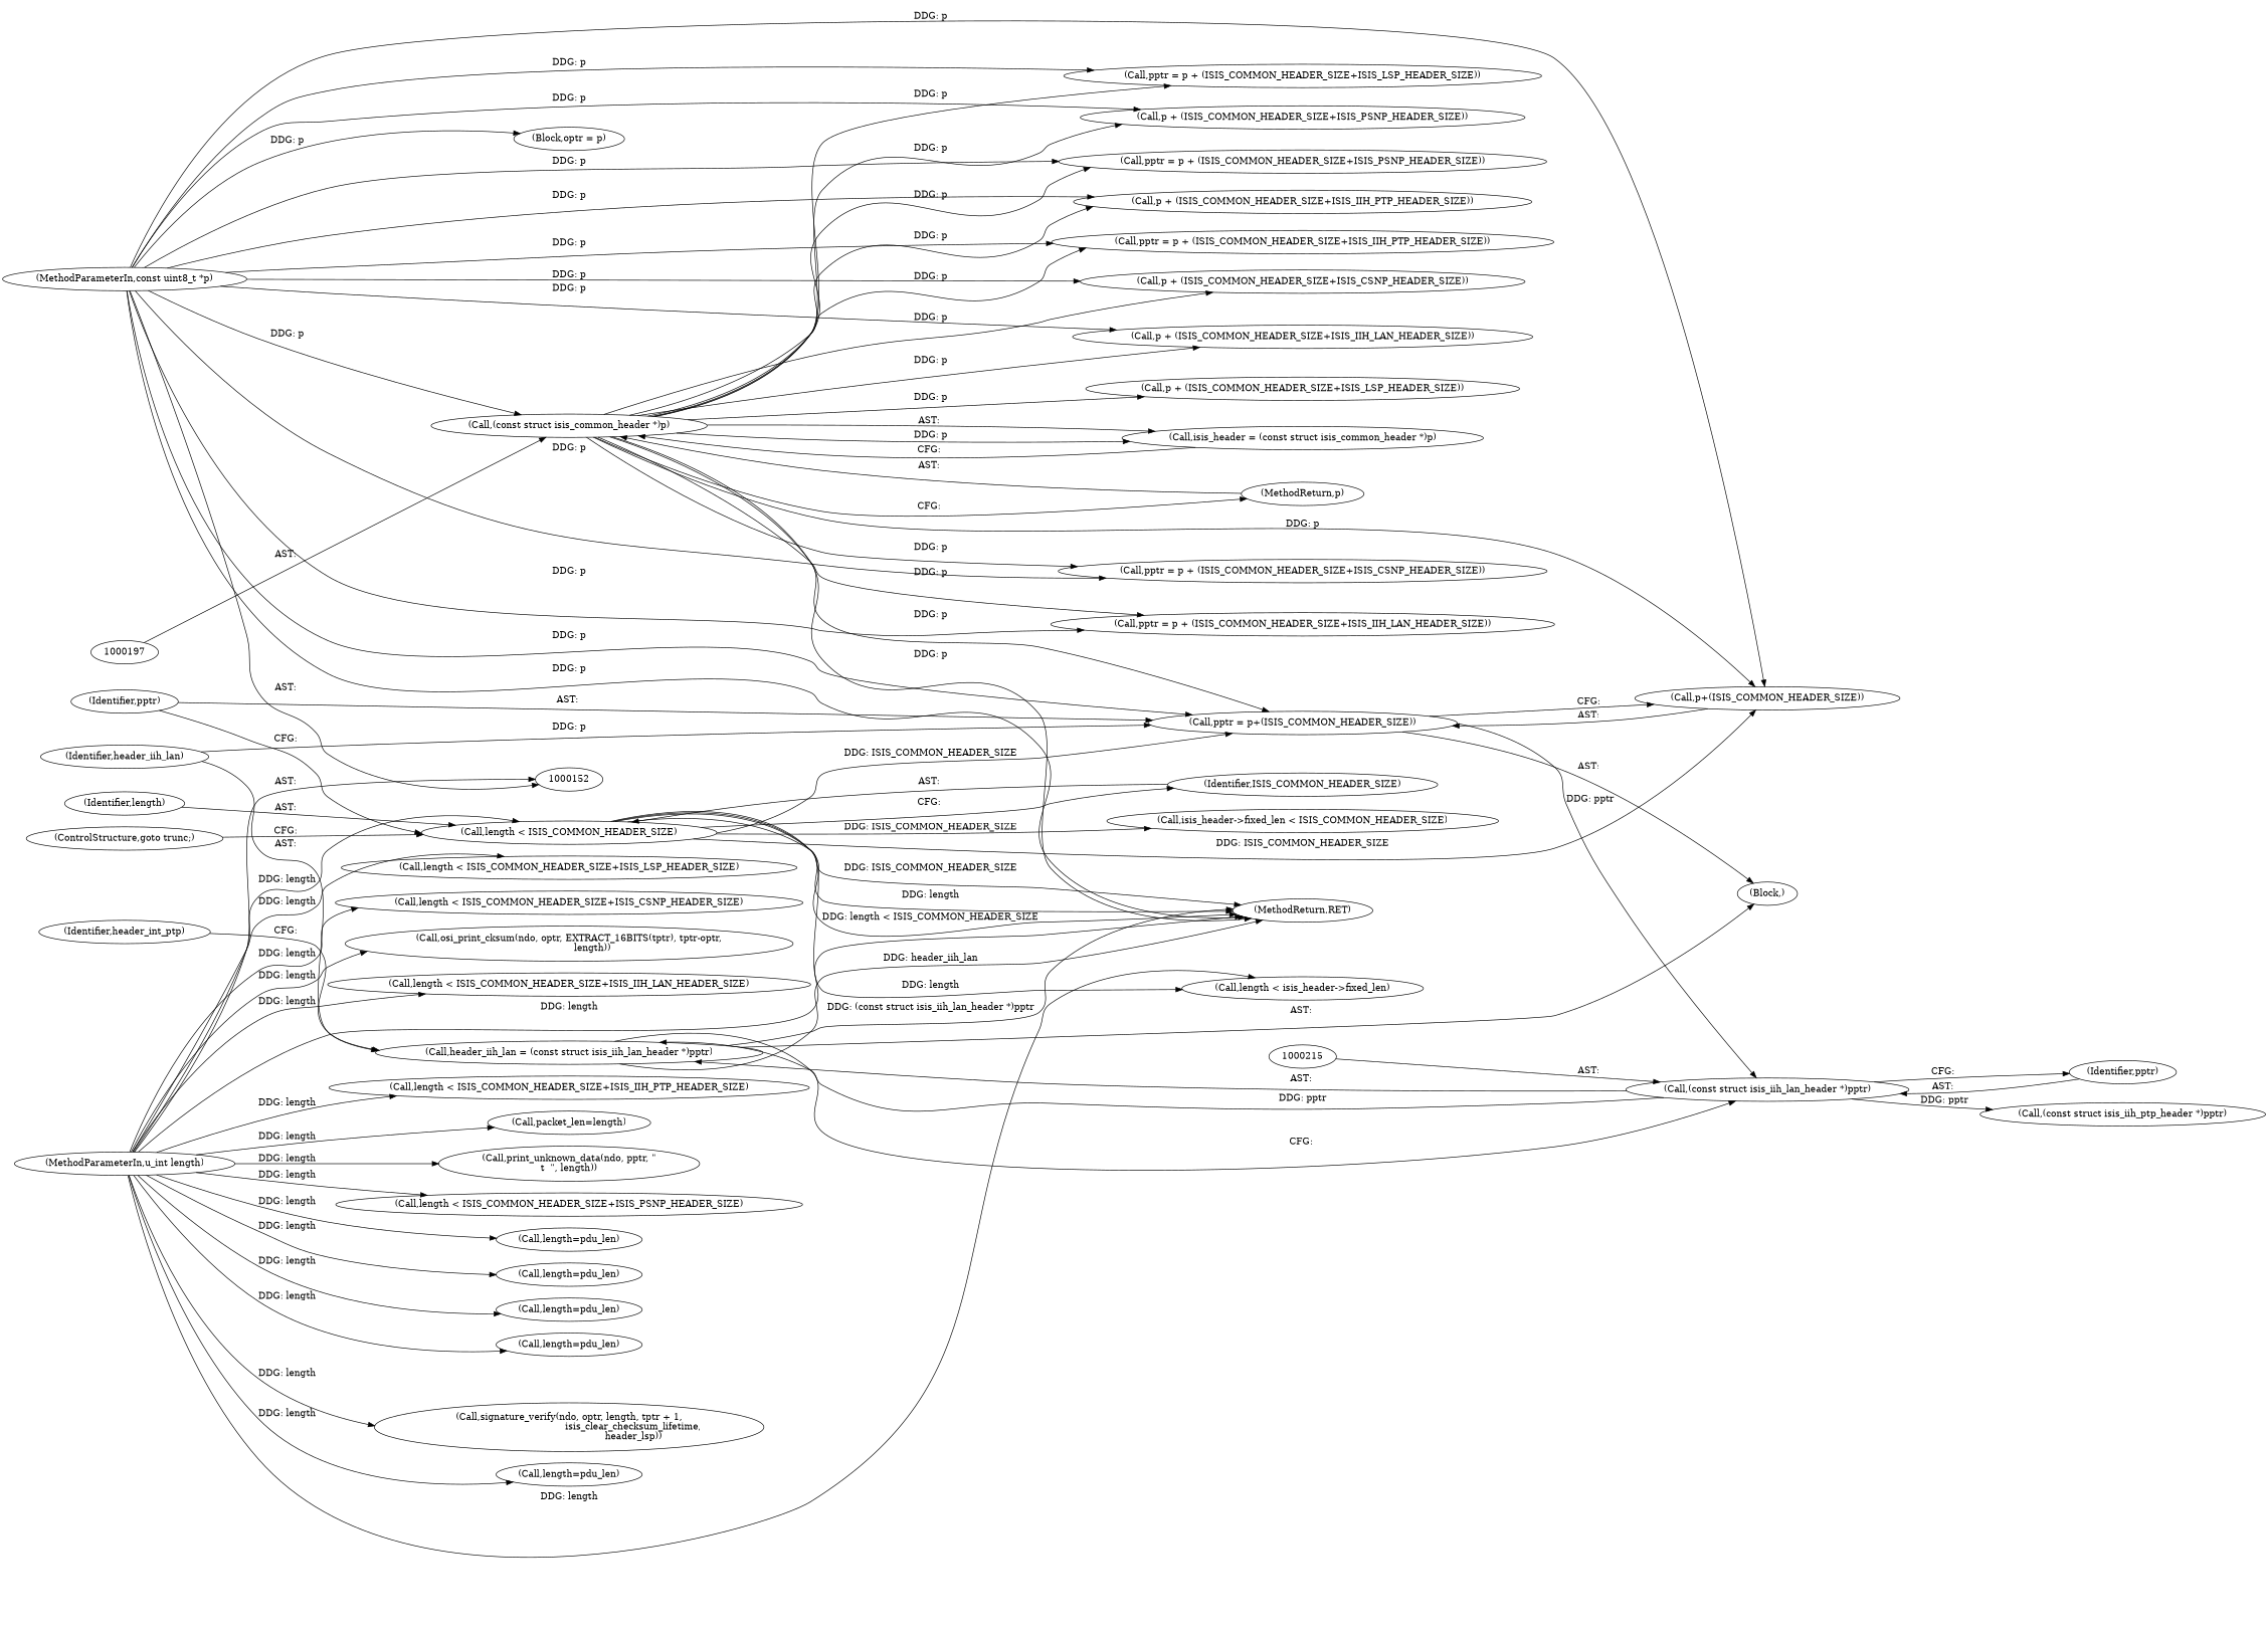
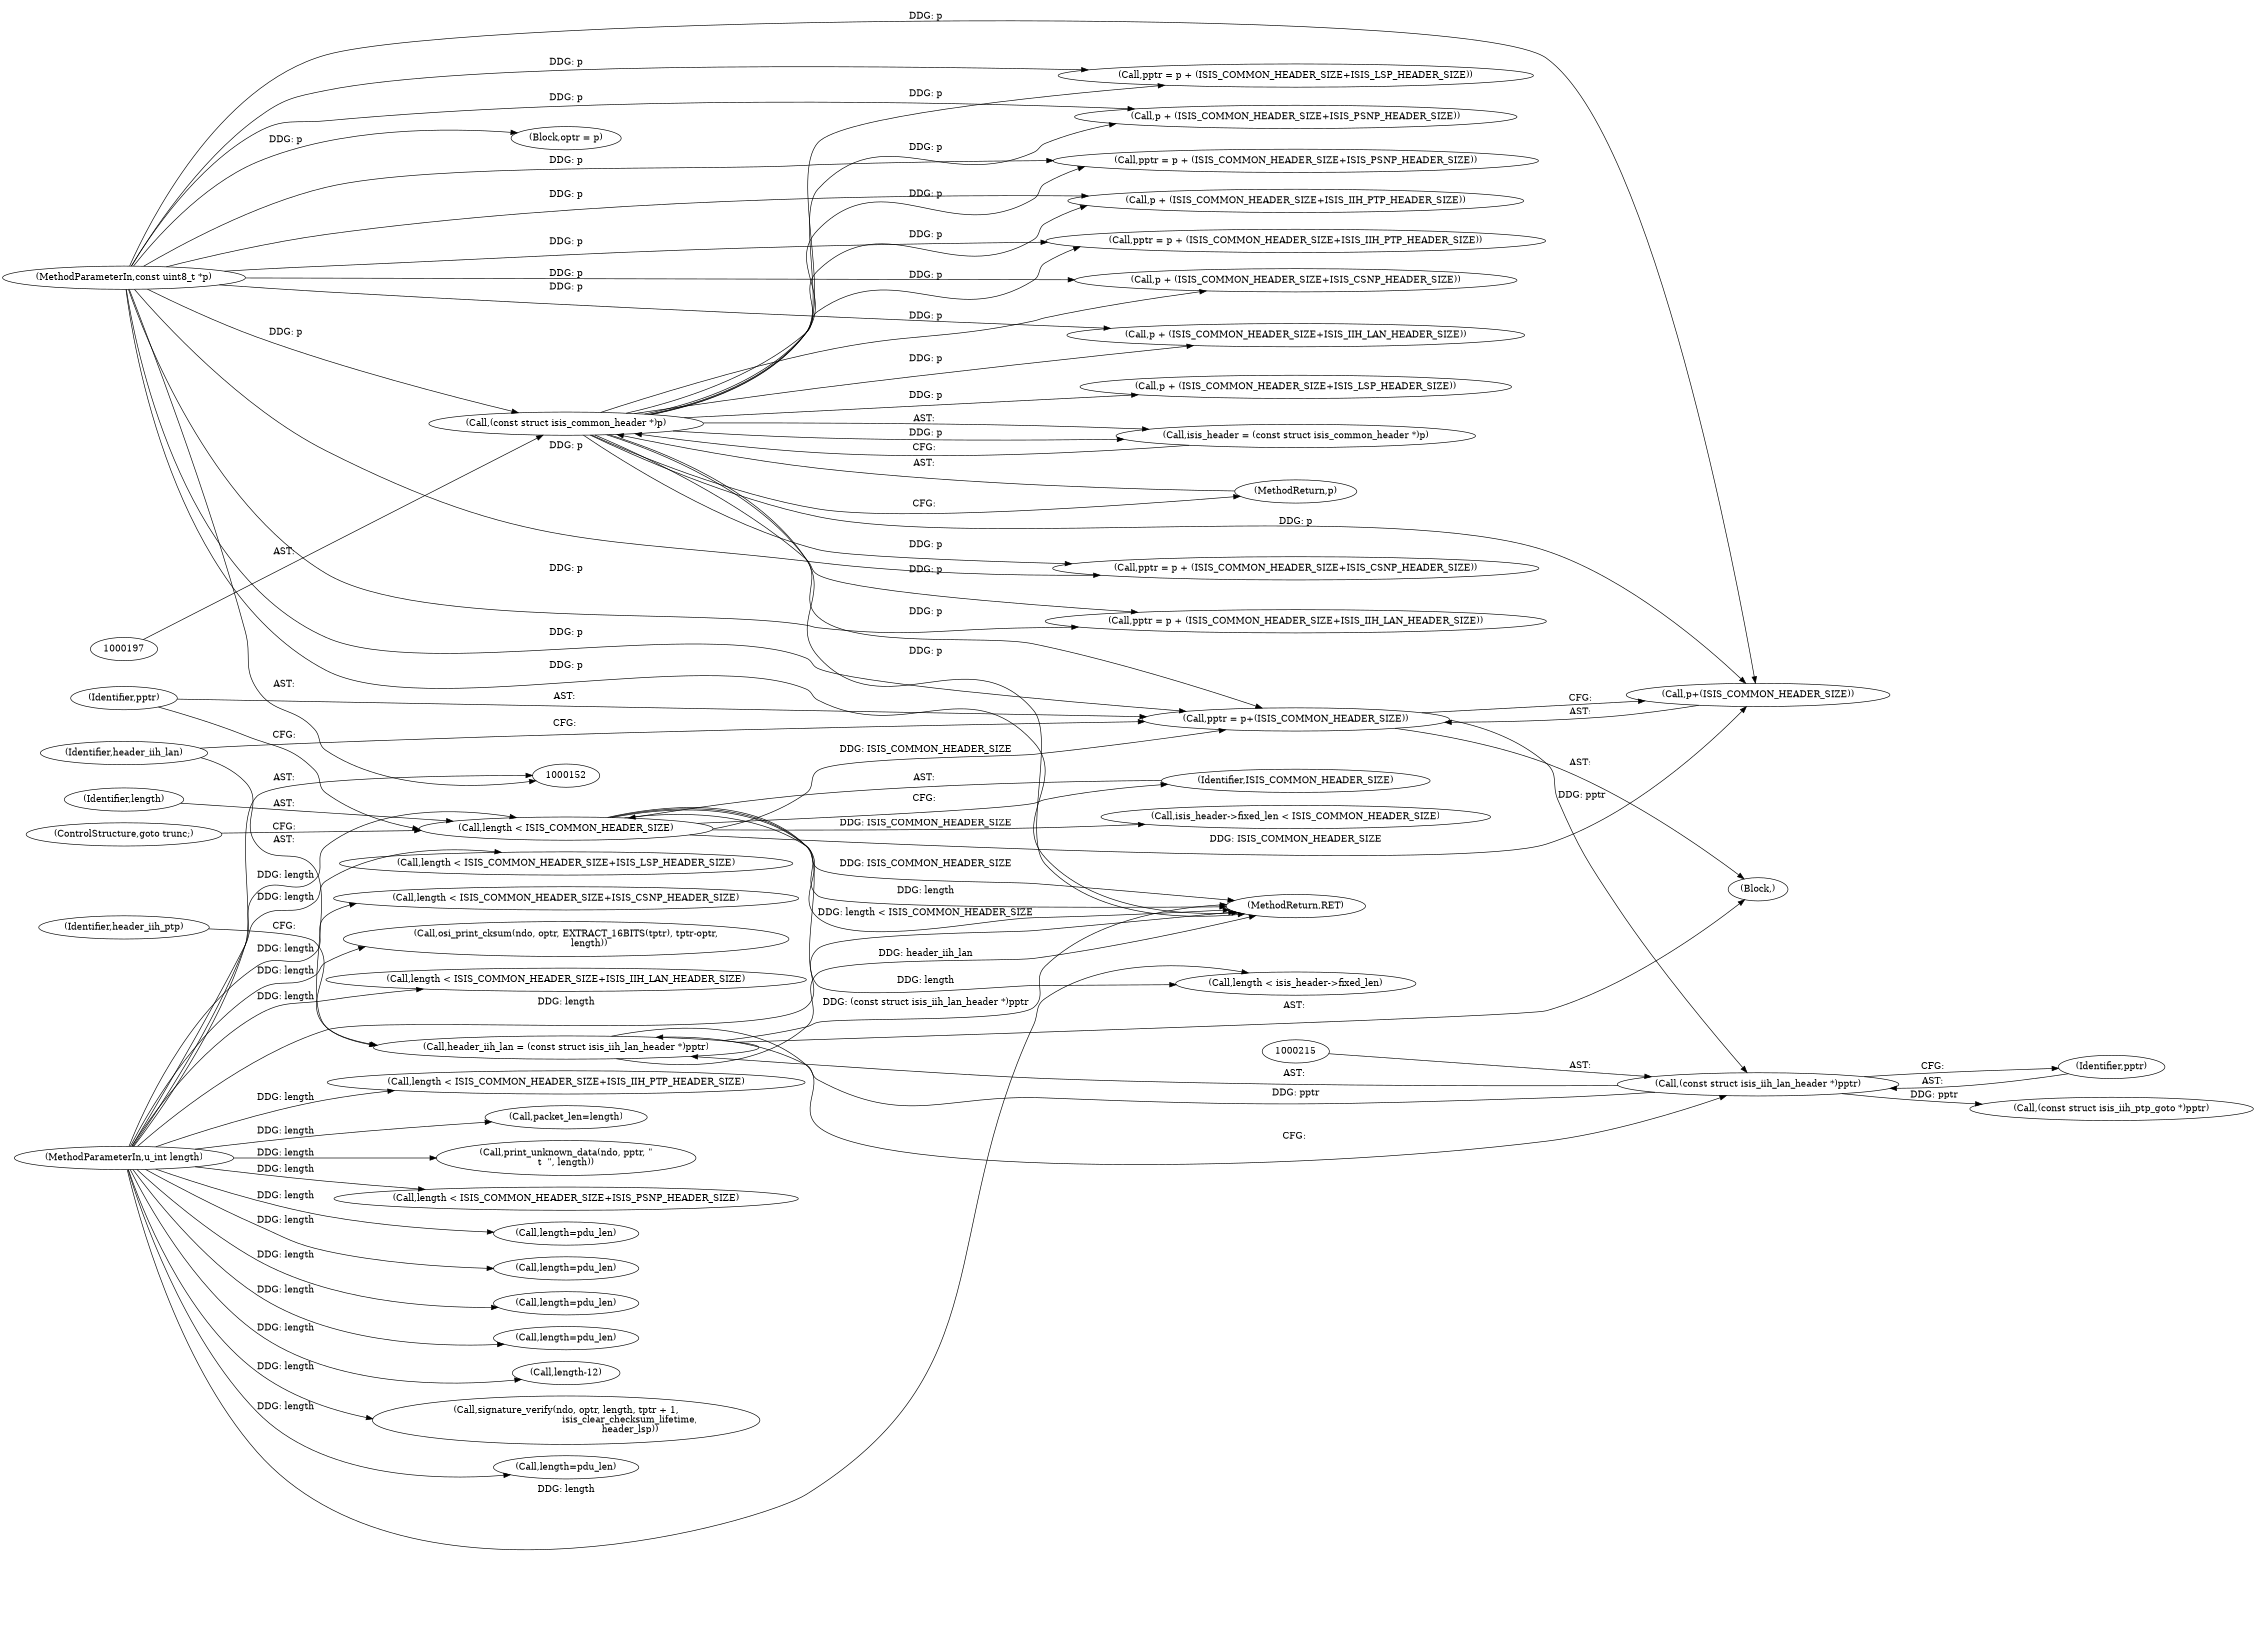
  digraph {
    rankdir=LR
    n1 [label="(Call,header_iih_lan = (const struct isis_iih_lan_header *)pptr)"]
    n2 [label="(Call,(const struct isis_iih_lan_header *)pptr)"]
    n3 [label="(MethodReturn,RET)"]
    n4 [label="(Block,)"]
    n5 [label="(Identifier,pptr)"]
-   n6 [label="(Call,(const struct isis_iih_ptp_header *)pptr)"]
+   n6 [label="(Call,(const struct isis_iih_ptp_goto *)pptr)"]
    n7 [label="(Call,pptr = p+(ISIS_COMMON_HEADER_SIZE))"]
    n8 [label="(Call,p+(ISIS_COMMON_HEADER_SIZE))"]
    n9 [label="(Call,(const struct isis_common_header *)p)"]
    n10 [label="(Call,pptr = p + (ISIS_COMMON_HEADER_SIZE+ISIS_CSNP_HEADER_SIZE))"]
    n11 [label="(Call,pptr = p + (ISIS_COMMON_HEADER_SIZE+ISIS_PSNP_HEADER_SIZE))"]
    n12 [label="(Call,pptr = p + (ISIS_COMMON_HEADER_SIZE+ISIS_IIH_PTP_HEADER_SIZE))"]
    n13 [label="(Call,p + (ISIS_COMMON_HEADER_SIZE+ISIS_CSNP_HEADER_SIZE))"]
    n14 [label="(Call,pptr = p + (ISIS_COMMON_HEADER_SIZE+ISIS_LSP_HEADER_SIZE))"]
    n15 [label="(Call,p + (ISIS_COMMON_HEADER_SIZE+ISIS_PSNP_HEADER_SIZE))"]
    n16 [label="(Call,isis_header = (const struct isis_common_header *)p)"]
    n17 [label="(MethodReturn,p)"]
    n18 [label="(Call,p + (ISIS_COMMON_HEADER_SIZE+ISIS_IIH_LAN_HEADER_SIZE))"]
    n19 [label="(Call,pptr = p + (ISIS_COMMON_HEADER_SIZE+ISIS_IIH_LAN_HEADER_SIZE))"]
    n20 [label="(Call,p + (ISIS_COMMON_HEADER_SIZE+ISIS_IIH_PTP_HEADER_SIZE))"]
    n21 [label="(Call,p + (ISIS_COMMON_HEADER_SIZE+ISIS_LSP_HEADER_SIZE))"]
    n22 [label="(MethodParameterIn,const uint8_t *p)"]
    n23 [label="(Block,optr = p)"]
    1000152
    n25 [label="(Call,length < ISIS_COMMON_HEADER_SIZE)"]
    n26 [label="(Identifier,ISIS_COMMON_HEADER_SIZE)"]
    n27 [label="(Call,isis_header->fixed_len < ISIS_COMMON_HEADER_SIZE)"]
    n28 [label="(Call,length < isis_header->fixed_len)"]
    n29 [label="(MethodParameterIn,u_int length)"]
    n30 [label="(Call,length=pdu_len)"]
    n31 [label="(Call,length=pdu_len)"]
    n32 [label="(Call,length=pdu_len)"]
    n33 [label="(Call,length=pdu_len)"]
+   n34 [label="(Call,length-12)"]
    n35 [label="(Call,signature_verify(ndo, optr, length, tptr + 1,\n                                            isis_clear_checksum_lifetime,\n                                            header_lsp))"]
    n36 [label="(Call,length=pdu_len)"]
    n37 [label="(Call,length < ISIS_COMMON_HEADER_SIZE+ISIS_LSP_HEADER_SIZE)"]
    n38 [label="(Call,length < ISIS_COMMON_HEADER_SIZE+ISIS_CSNP_HEADER_SIZE)"]
    n39 [label="(Call,osi_print_cksum(ndo, optr, EXTRACT_16BITS(tptr), tptr-optr,\n                length))"]
    n40 [label="(Call,length < ISIS_COMMON_HEADER_SIZE+ISIS_IIH_LAN_HEADER_SIZE)"]
    n41 [label="(Call,length < ISIS_COMMON_HEADER_SIZE+ISIS_IIH_PTP_HEADER_SIZE)"]
    n42 [label="(Call,packet_len=length)"]
    n43 [label="(Call,print_unknown_data(ndo, pptr, \"\n\t  \", length))"]
    n44 [label="(Call,length < ISIS_COMMON_HEADER_SIZE+ISIS_PSNP_HEADER_SIZE)"]
-   n45 [label="(Identifier,header_int_ptp)"]
+   n45 [label="(Identifier,header_iih_ptp)"]
    n46 [label="(ControlStructure,goto trunc;)"]
    n47 [label="(Identifier,length)"]
    n48 [label="(Identifier,header_iih_lan)"]
    n49 [label="(Identifier,pptr)"]
    1000215
    1000197
    n1 -> n2 [label="CFG: "]
    n1 -> n3 [label="DDG: (const struct isis_iih_lan_header *)pptr"]
    n1 -> n3 [label="DDG: header_iih_lan"]
    n1 -> n4 [label="AST: "]
    n2 -> n1 [label="AST: "]
    n2 -> n1 [label="DDG: pptr"]
    n2 -> n5 [label="CFG: "]
    n2 -> n6 [label="DDG: pptr"]
    n5 -> n2 [label="AST: "]
    n7 -> n2 [label="DDG: pptr"]
    n7 -> n4 [label="AST: "]
    n7 -> n8 [label="CFG: "]
    n8 -> n7 [label="AST: "]
    n9 -> n3 [label="DDG: p"]
    n9 -> n7 [label="DDG: p"]
    n9 -> n8 [label="DDG: p"]
    n9 -> n10 [label="DDG: p"]
    n9 -> n11 [label="DDG: p"]
    n9 -> n12 [label="DDG: p"]
    n9 -> n13 [label="DDG: p"]
    n9 -> n14 [label="DDG: p"]
    n9 -> n15 [label="DDG: p"]
    n9 -> n16 [label="AST: "]
    n9 -> n16 [label="DDG: p"]
    n9 -> n17 [label="CFG: "]
    n9 -> n18 [label="DDG: p"]
    n9 -> n19 [label="DDG: p"]
    n9 -> n20 [label="DDG: p"]
    n9 -> n21 [label="DDG: p"]
    n16 -> n9 [label="CFG: "]
    n17 -> n9 [label="AST: "]
    n22 -> n3 [label="DDG: p"]
    n22 -> n7 [label="DDG: p"]
    n22 -> n8 [label="DDG: p"]
    n22 -> n9 [label="DDG: p"]
    n22 -> n10 [label="DDG: p"]
    n22 -> n11 [label="DDG: p"]
    n22 -> n12 [label="DDG: p"]
    n22 -> n13 [label="DDG: p"]
    n22 -> n14 [label="DDG: p"]
    n22 -> n15 [label="DDG: p"]
    n22 -> n18 [label="DDG: p"]
    n22 -> n19 [label="DDG: p"]
    n22 -> n20 [label="DDG: p"]
    n22 -> n23 [label="DDG: p"]
    n22 -> 1000152 [label="AST: "]
    n25 -> n3 [label="DDG: length < ISIS_COMMON_HEADER_SIZE"]
    n25 -> n3 [label="DDG: ISIS_COMMON_HEADER_SIZE"]
    n25 -> n3 [label="DDG: length"]
    n25 -> n7 [label="DDG: ISIS_COMMON_HEADER_SIZE"]
    n25 -> n8 [label="DDG: ISIS_COMMON_HEADER_SIZE"]
    n25 -> n26 [label="CFG: "]
    n25 -> n27 [label="DDG: ISIS_COMMON_HEADER_SIZE"]
    n25 -> n28 [label="DDG: length"]
    n26 -> n25 [label="AST: "]
    n29 -> n3 [label="DDG: length"]
    n29 -> 1000152 [label="AST: "]
    n29 -> n25 [label="DDG: length"]
    n29 -> n28 [label="DDG: length"]
    n29 -> n30 [label="DDG: length"]
    n29 -> n31 [label="DDG: length"]
    n29 -> n32 [label="DDG: length"]
    n29 -> n33 [label="DDG: length"]
+   n29 -> n34 [label="DDG: length"]
    n29 -> n35 [label="DDG: length"]
    n29 -> n36 [label="DDG: length"]
    n29 -> n37 [label="DDG: length"]
    n29 -> n38 [label="DDG: length"]
    n29 -> n39 [label="DDG: length"]
    n29 -> n40 [label="DDG: length"]
    n29 -> n41 [label="DDG: length"]
    n29 -> n42 [label="DDG: length"]
    n29 -> n43 [label="DDG: length"]
    n29 -> n44 [label="DDG: length"]
    n45 -> n1 [label="CFG: "]
    n46 -> n25 [label="CFG: "]
    n47 -> n25 [label="AST: "]
    n48 -> n1 [label="AST: "]
-   n48 -> n7 [label="DDG: p"]
+   n48 -> n7 [label="CFG: "]
    n49 -> n7 [label="AST: "]
    n49 -> n25 [label="CFG: "]
    1000215 -> n2 [label="AST: "]
    1000197 -> n9 [label="AST: "]
  }
